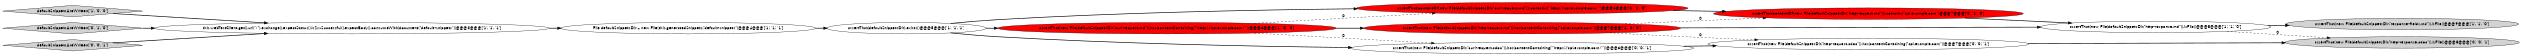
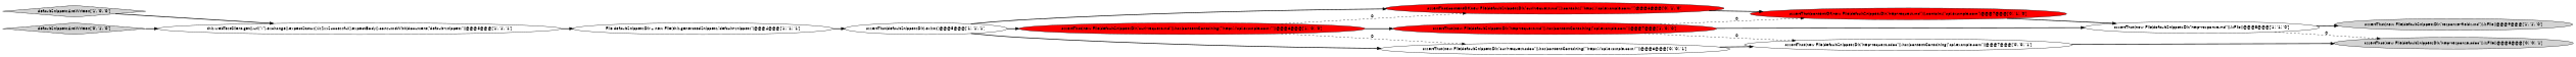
  digraph {
    rankdir=LR
    fontname=Lato
    node [fillcolor=white shape=ellipse style=filled fontname=Lato]
    edge [style=bold fontname=Lato]
    n1 [label="File defaultSnippetsDir = new File(this.generatedSnippets,\"default-snippets\")@@@4@@@['1', '1', '1']"]
    n2 [label="assertThat(defaultSnippetsDir).exists()@@@5@@@['1', '1', '1']"]
    n3 [fillcolor=red label="assertThat(contentOf(new File(defaultSnippetsDir,\"http-request.md\"))).contains(\"api.example.com\")@@@7@@@['0', '1', '0']"]
    n4 [label="assertThat(new File(defaultSnippetsDir,\"http-response.md\")).isFile()@@@8@@@['1', '1', '0']"]
    n5 [label="assertThat(new File(defaultSnippetsDir,\"curl-request.adoc\")).has(contentContaining(\"'https://api.example.com/'\"))@@@6@@@['0', '0', '1']"]
    n6 [label="assertThat(new File(defaultSnippetsDir,\"http-request.adoc\")).has(contentContaining(\"api.example.com\"))@@@7@@@['0', '0', '1']"]
    n7 [fillcolor=lightgray label="defaultSnippetsAreWritten['1', '0', '0']" shape=diamond]
    n8 [label="this.webTestClient.get().uri(\"/\").exchange().expectStatus().is2xxSuccessful().expectBody().consumeWith(document(\"default-snippets\"))@@@3@@@['1', '1', '1']"]
    n9 [fillcolor=red label="assertThat(new File(defaultSnippetsDir,\"http-request.md\")).has(contentContaining(\"api.example.com\"))@@@7@@@['1', '0', '0']"]
    n10 [fillcolor=red label="assertThat(new File(defaultSnippetsDir,\"curl-request.md\")).has(contentContaining(\"'https://api.example.com/'\"))@@@6@@@['1', '0', '0']"]
    n11 [fillcolor=red label="assertThat(contentOf(new File(defaultSnippetsDir,\"curl-request.md\"))).contains(\"'https://api.example.com/'\")@@@6@@@['0', '1', '0']"]
    n12 [fillcolor=lightgray label="defaultSnippetsAreWritten['0', '1', '0']" shape=diamond]
    n13 [fillcolor=lightgray label="assertThat(new File(defaultSnippetsDir,\"http-response.adoc\")).isFile()@@@8@@@['0', '0', '1']"]
-   n14 [fillcolor=lightgray label="defaultSnippetsAreWritten['0', '0', '1']" shape=diamond]
    n15 [fillcolor=lightgray label="assertThat(new File(defaultSnippetsDir,\"response-fields.md\")).isFile()@@@9@@@['1', '1', '0']"]
    n1 -> n2
    n2 -> n5
    n2 -> n10
    n2 -> n11
    n3 -> n4
    n4 -> n13 [label=0 style=dashed]
    n4 -> n15
    n5 -> n6
    n6 -> n13
    n7 -> n8
    n8 -> n1
    n9 -> n3 [label=0 style=dashed]
    n9 -> n4
    n9 -> n6 [label=0 style=dashed]
    n10 -> n5 [label=0 style=dashed]
    n10 -> n9
    n10 -> n11 [label=0 style=dashed]
    n11 -> n3
    n12 -> n8
-   n14 -> n8
  }
